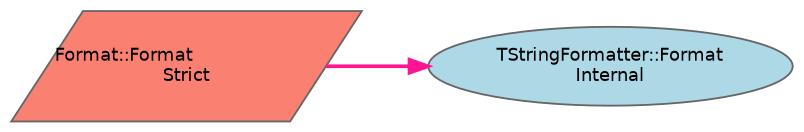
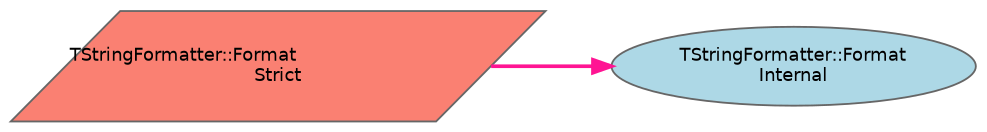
  digraph {
    rankdir=LR
    node [fontname=Helvetica fontsize=10 style=filled]
-   n1 [color=gray40 fillcolor=salmon fontcolor=black height=0.2 label="Format::Format\lStrict" shape=parallelogram width=0.4]
+   n1 [color=gray40 fillcolor=salmon fontcolor=black height=0.2 label="TStringFormatter::Format\lStrict" shape=parallelogram width=0.4]
    n2 [color=grey40 fillcolor=lightblue height=0.2 label="TStringFormatter::Format\lInternal" shape=ellipse width=0.4]
    n1 -> n2 [color=deeppink fontname=Helvetica fontsize=10 labelfontname=Helvetica labelfontsize=10 style=bold]
  }
